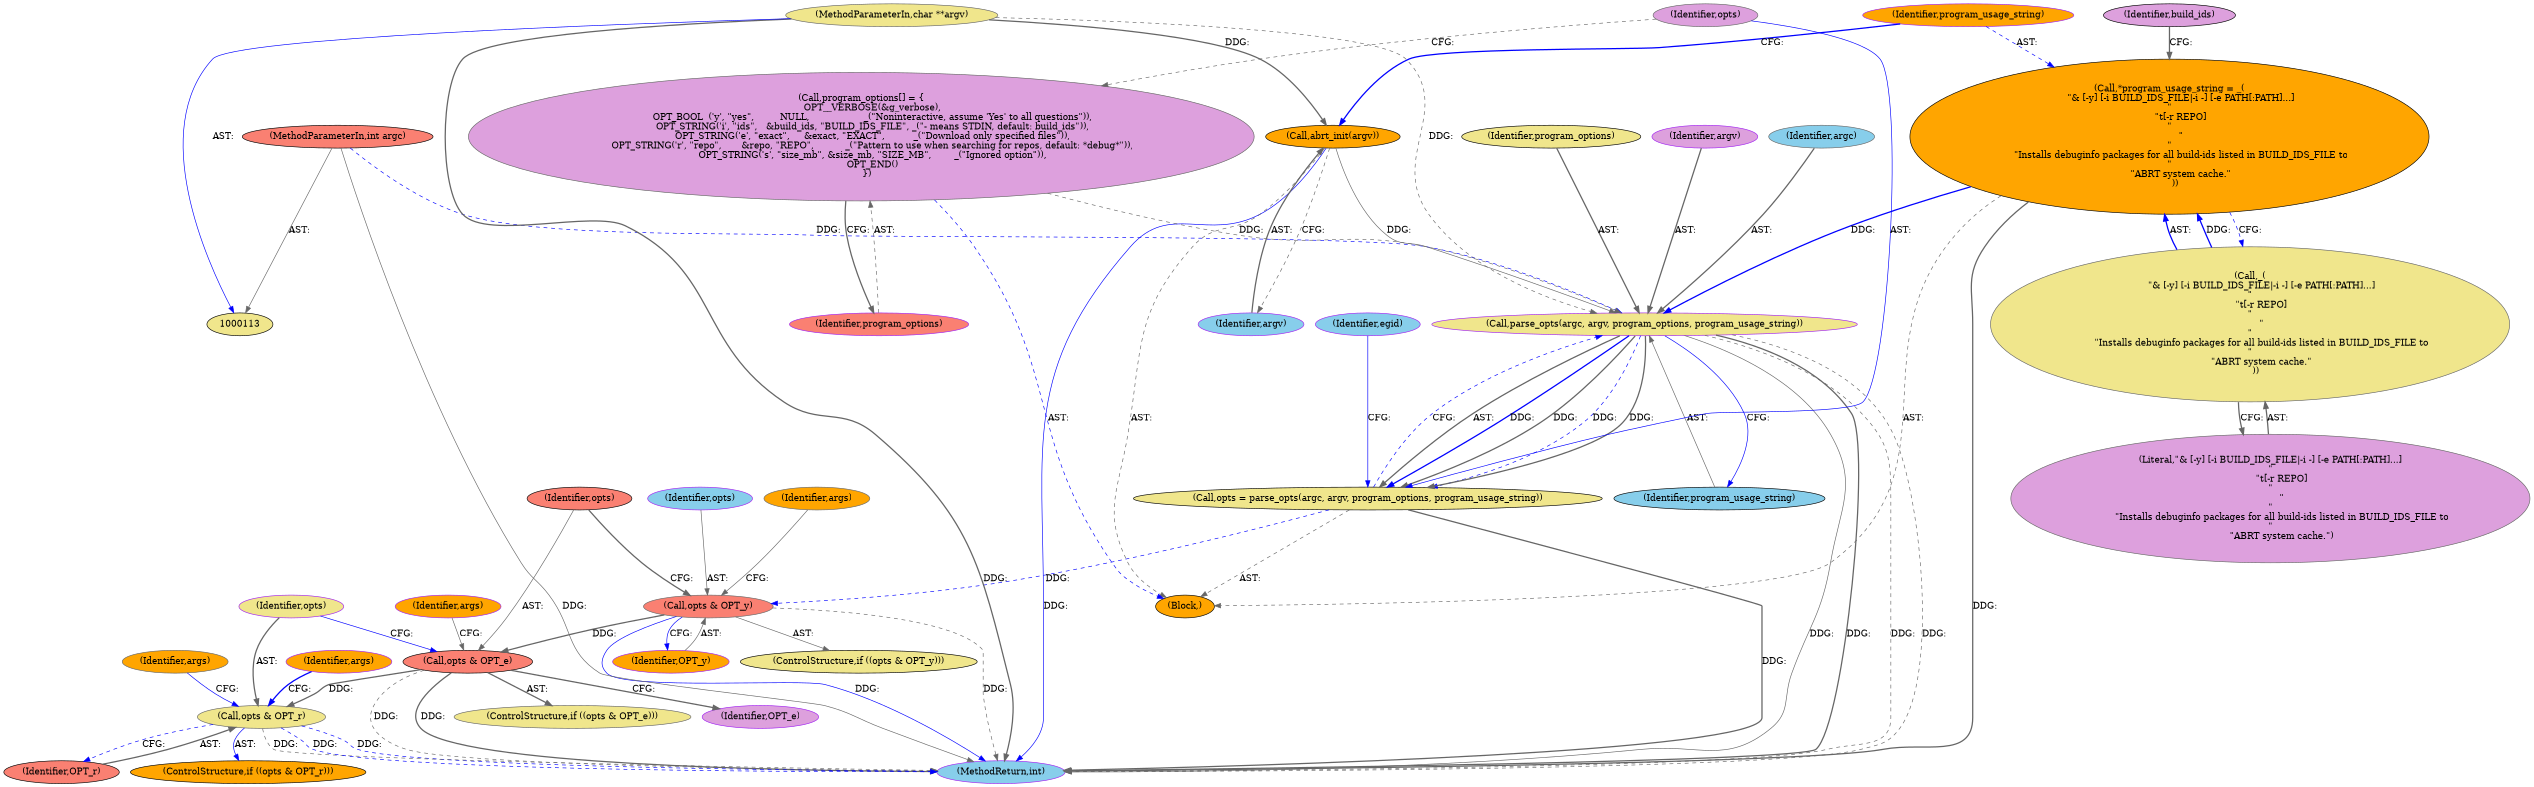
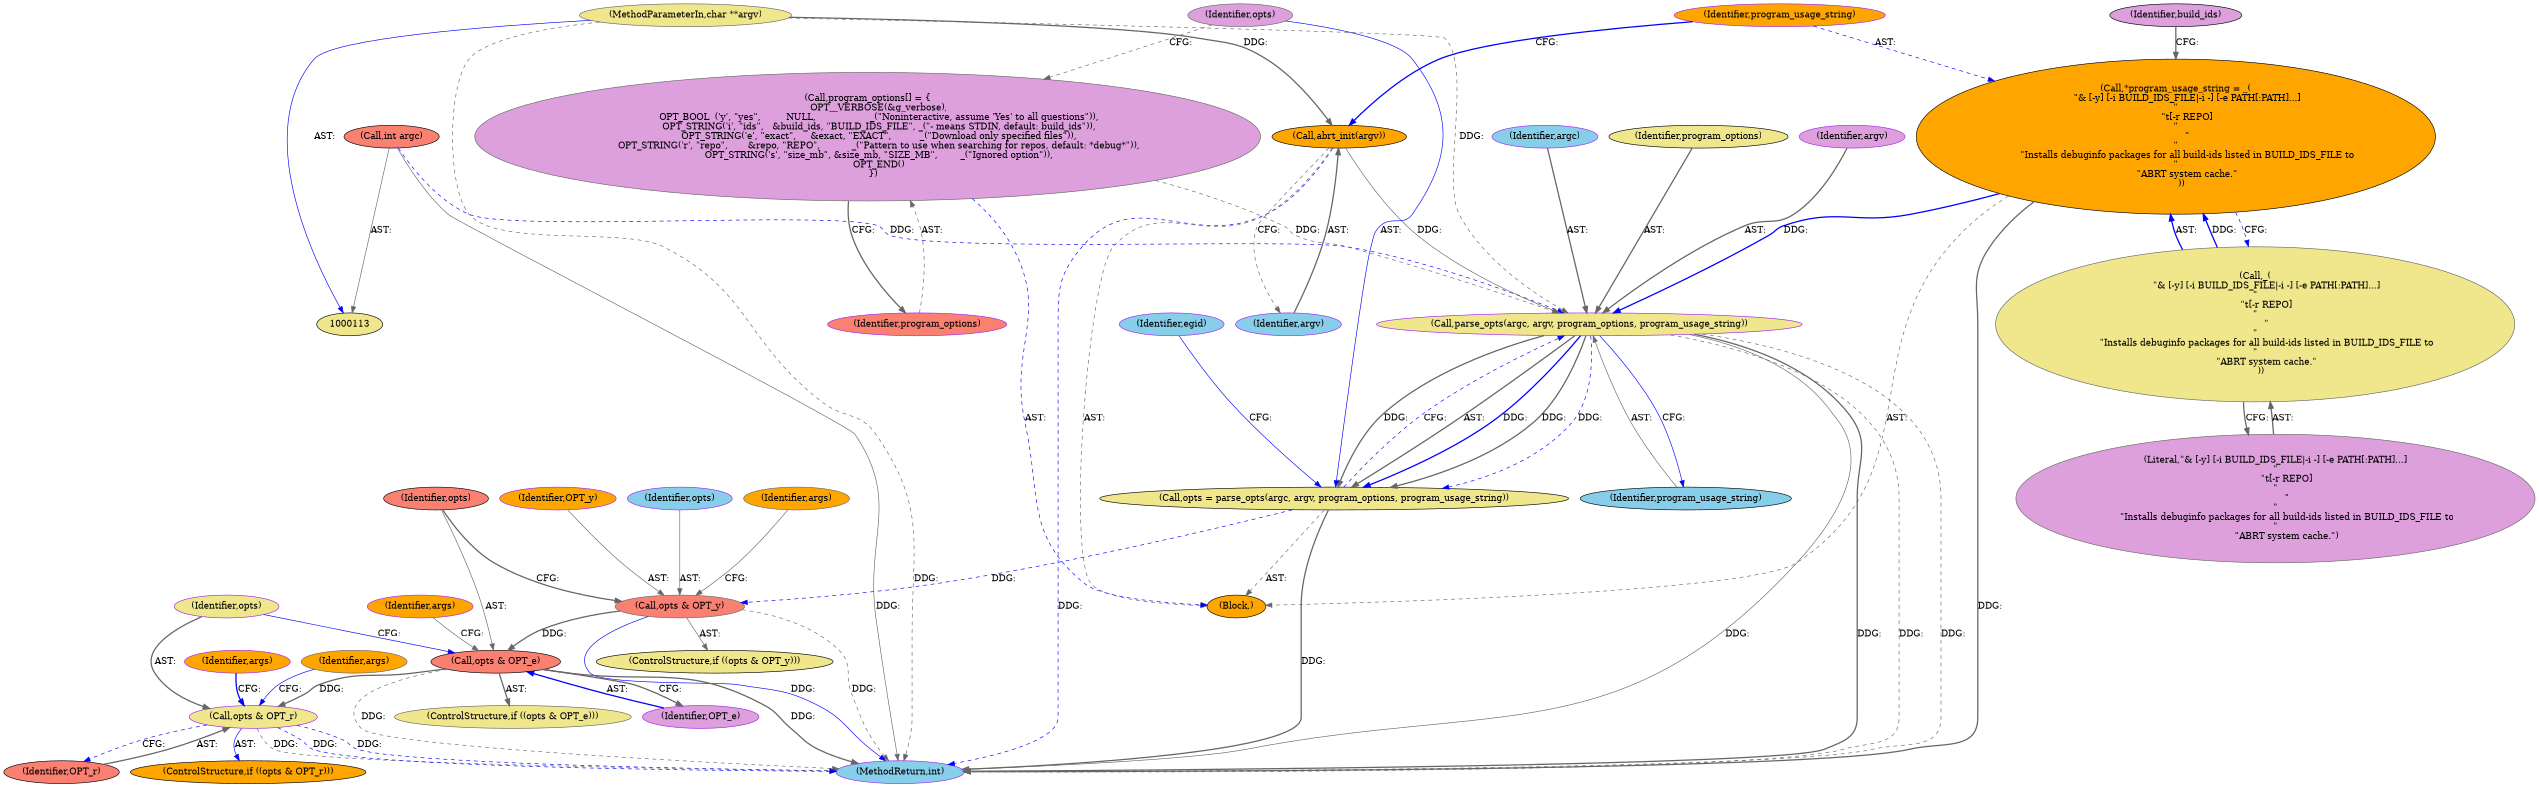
  digraph {
    node [color=purple fillcolor=khaki style=filled]
    edge [color=gray40 style=bold]
    n1 [label="(Call,parse_opts(argc, argv, program_options, program_usage_string))"]
    n2 [color=black label="(Call,opts = parse_opts(argc, argv, program_options, program_usage_string))"]
    n3 [color=black fillcolor=skyblue label="(Identifier,program_usage_string)"]
    n4 [fillcolor=skyblue label="(MethodReturn,int)"]
    n5 [color=black fillcolor=orange label="(Block,)"]
    n6 [color=gray40 fillcolor=salmon label="(Call,opts & OPT_y)"]
-   n7 [color=black fillcolor=salmon label="(MethodParameterIn,int argc)"]
+   n7 [color=black fillcolor=salmon label="(Call,int argc)"]
    1000113 [color=black]
    n9 [color=black fillcolor=orange label="(Call,abrt_init(argv))"]
    n10 [fillcolor=skyblue label="(Identifier,argv)"]
    n11 [color=gray40 label="(MethodParameterIn,char **argv)"]
    n12 [color=gray40 fillcolor=plum label="(Call,program_options[] = {\n        OPT__VERBOSE(&g_verbose),\n        OPT_BOOL  ('y', \"yes\",         NULL,                   _(\"Noninteractive, assume 'Yes' to all questions\")),\n        OPT_STRING('i', \"ids\",   &build_ids, \"BUILD_IDS_FILE\", _(\"- means STDIN, default: build_ids\")),\n        OPT_STRING('e', \"exact\",     &exact, \"EXACT\",          _(\"Download only specified files\")),\n        OPT_STRING('r', \"repo\",       &repo, \"REPO\",           _(\"Pattern to use when searching for repos, default: *debug*\")),\n        OPT_STRING('s', \"size_mb\", &size_mb, \"SIZE_MB\",        _(\"Ignored option\")),\n        OPT_END()\n    })"]
    n13 [fillcolor=salmon label="(Identifier,program_options)"]
    n14 [color=black fillcolor=orange label="(Call,*program_usage_string = _(\n        \"& [-y] [-i BUILD_IDS_FILE|-i -] [-e PATH[:PATH]...]\n\"\n        \"\t[-r REPO]\n\"\n        \"\n\"\n        \"Installs debuginfo packages for all build-ids listed in BUILD_IDS_FILE to\n\"\n        \"ABRT system cache.\"\n    ))"]
    n15 [color=gray40 label="(Call,_(\n        \"& [-y] [-i BUILD_IDS_FILE|-i -] [-e PATH[:PATH]...]\n\"\n        \"\t[-r REPO]\n\"\n        \"\n\"\n        \"Installs debuginfo packages for all build-ids listed in BUILD_IDS_FILE to\n\"\n        \"ABRT system cache.\"\n    ))"]
    n16 [color=gray40 fillcolor=plum label="(Literal,\"& [-y] [-i BUILD_IDS_FILE|-i -] [-e PATH[:PATH]...]\n\"\n        \"\t[-r REPO]\n\"\n        \"\n\"\n        \"Installs debuginfo packages for all build-ids listed in BUILD_IDS_FILE to\n\"\n        \"ABRT system cache.\")"]
    n17 [color=black fillcolor=salmon label="(Call,opts & OPT_e)"]
    n18 [fillcolor=orange label="(Identifier,OPT_y)"]
    n19 [color=black label="(ControlStructure,if ((opts & OPT_y)))"]
-   n20 [color=gray40 label="(Call,opts & OPT_r)"]
+   n20 [label="(Call,opts & OPT_r)"]
    n21 [color=gray40 label="(ControlStructure,if ((opts & OPT_e)))"]
    n22 [fillcolor=plum label="(Identifier,OPT_e)"]
    n23 [color=black fillcolor=salmon label="(Identifier,OPT_r)"]
    n24 [color=black fillcolor=orange label="(ControlStructure,if ((opts & OPT_r)))"]
    n25 [color=gray40 fillcolor=plum label="(Identifier,opts)"]
    n26 [color=black fillcolor=plum label="(Identifier,build_ids)"]
    n27 [label="(Identifier,opts)"]
    n28 [fillcolor=orange label="(Identifier,args)"]
    n29 [color=black fillcolor=salmon label="(Identifier,opts)"]
    n30 [fillcolor=skyblue label="(Identifier,egid)"]
    n31 [fillcolor=skyblue label="(Identifier,opts)"]
    n32 [color=gray40 fillcolor=orange label="(Identifier,args)"]
    n33 [color=gray40 fillcolor=orange label="(Identifier,args)"]
-   n34 [color=gray40 fillcolor=skyblue label="(Identifier,argc)"]
+   n34 [fillcolor=skyblue label="(Identifier,argc)"]
    n35 [fillcolor=orange label="(Identifier,args)"]
    n36 [color=black label="(Identifier,program_options)"]
    n37 [fillcolor=orange label="(Identifier,program_usage_string)"]
    n38 [fillcolor=plum label="(Identifier,argv)"]
    n1 -> n2 [label="AST: "]
    n1 -> n2 [color=blue label="DDG: "]
    n1 -> n2 [label="DDG: "]
    n1 -> n2 [color=blue label="DDG: " style=dashed]
    n1 -> n2 [label="DDG: "]
    n1 -> n3 [color=blue label="CFG: " style=solid]
    n1 -> n4 [label="DDG: "]
    n1 -> n4 [label="DDG: " style=dashed]
    n1 -> n4 [label="DDG: " style=dashed]
    n1 -> n4 [label="DDG: " style=solid]
    n2 -> n1 [color=blue label="CFG: " style=dashed]
    n2 -> n4 [label="DDG: "]
    n2 -> n5 [label="AST: " style=dashed]
    n2 -> n6 [color=blue label="DDG: " style=dashed]
    n3 -> n1 [label="AST: " style=solid]
    n6 -> n4 [label="DDG: " style=dashed]
    n6 -> n4 [color=blue label="DDG: " style=solid]
    n6 -> n17 [label="DDG: "]
-   n6 -> n18 [color=blue label="CFG: " style=solid]
    n6 -> n19 [label="AST: " style=solid]
    n7 -> n1 [color=blue label="DDG: " style=dashed]
    n7 -> n4 [label="DDG: " style=solid]
    n7 -> 1000113 [label="AST: " style=solid]
    n9 -> n1 [label="DDG: " style=solid]
-   n9 -> n4 [color=blue label="DDG: " style=solid]
+   n9 -> n4 [color=blue label="DDG: " style=dashed]
    n9 -> n5 [label="AST: " style=dashed]
    n9 -> n10 [label="CFG: " style=dashed]
    n10 -> n9 [label="AST: "]
    n11 -> n1 [label="DDG: " style=dashed]
-   n11 -> n4 [label="DDG: "]
+   n11 -> n4 [label="DDG: " style=dashed]
    n11 -> 1000113 [color=blue label="AST: " style=solid]
    n11 -> n9 [label="DDG: "]
    n12 -> n1 [label="DDG: " style=dashed]
    n12 -> n5 [color=blue label="AST: " style=dashed]
    n12 -> n13 [label="CFG: "]
    n13 -> n12 [label="AST: " style=dashed]
    n14 -> n1 [color=blue label="DDG: "]
    n14 -> n4 [label="DDG: "]
    n14 -> n5 [label="AST: " style=dashed]
    n14 -> n15 [color=blue label="CFG: " style=dashed]
    n15 -> n14 [color=blue label="AST: "]
    n15 -> n14 [color=blue label="DDG: "]
    n15 -> n16 [label="CFG: "]
    n16 -> n15 [label="AST: "]
    n17 -> n4 [label="DDG: " style=dashed]
    n17 -> n4 [label="DDG: "]
    n17 -> n20 [label="DDG: "]
    n17 -> n21 [label="AST: "]
    n17 -> n22 [label="CFG: "]
    n18 -> n6 [label="AST: " style=solid]
    n20 -> n4 [color=blue label="DDG: " style=dashed]
    n20 -> n4 [label="DDG: " style=dashed]
    n20 -> n4 [color=blue label="DDG: " style=dashed]
    n20 -> n23 [color=blue label="CFG: " style=dashed]
    n20 -> n24 [color=blue label="AST: " style=solid]
+   n22 -> n17 [color=blue label="AST: "]
    n23 -> n20 [label="AST: "]
    n25 -> n2 [color=blue label="AST: " style=solid]
    n25 -> n12 [label="CFG: " style=dashed]
    n26 -> n14 [label="CFG: "]
    n27 -> n17 [color=blue label="CFG: " style=solid]
    n27 -> n20 [label="AST: "]
    n28 -> n20 [color=blue label="CFG: "]
    n29 -> n6 [label="CFG: "]
    n29 -> n17 [label="AST: " style=solid]
    n30 -> n2 [color=blue label="CFG: " style=solid]
    n31 -> n6 [label="AST: " style=solid]
    n32 -> n6 [label="CFG: " style=solid]
    n33 -> n20 [color=blue label="CFG: " style=solid]
    n34 -> n1 [label="AST: "]
    n35 -> n17 [label="CFG: " style=solid]
    n36 -> n1 [label="AST: "]
    n37 -> n9 [color=blue label="CFG: "]
    n37 -> n14 [color=blue label="AST: " style=dashed]
    n38 -> n1 [label="AST: "]
  }
